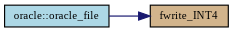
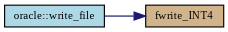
  digraph {
    rankdir=LR
    fontname="Liberation Serif"
    node [color=black fontname="Liberation Serif" fontsize=10 shape=record style=filled]
-   n1 [fillcolor=lightblue fontcolor=black height=0.2 label="oracle::oracle_file" width=0.4]
+   n1 [fillcolor=lightblue fontcolor=black height=0.2 label="oracle::write_file" width=0.4]
    n2 [fillcolor=tan height=0.2 label=fwrite_INT4 width=0.4]
    n1 -> n2 [color=midnightblue fontname="Liberation Serif" fontsize=10 labelfontname=Helvetica labelfontsize=10 style=solid arrowhead=normal]
  }
